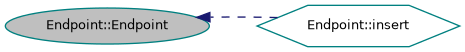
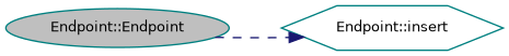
  digraph {
    rankdir=LR
    node [color=teal fontname=Helvetica fontsize=10 style=filled]
    n1 [fillcolor=grey75 fontcolor=black height=0.2 label="Endpoint::Endpoint" shape=ellipse width=0.4]
    n2 [fillcolor=white height=0.2 label="Endpoint::insert" shape=hexagon width=0.4]
-   n2 -> n1 [color=midnightblue fontname=Helvetica fontsize=10 labelfontname=Helvetica labelfontsize=10 style=dashed]
+   n1 -> n2 [color=midnightblue fontname=Helvetica fontsize=10 labelfontname=Helvetica labelfontsize=10 style=dashed]
  }
